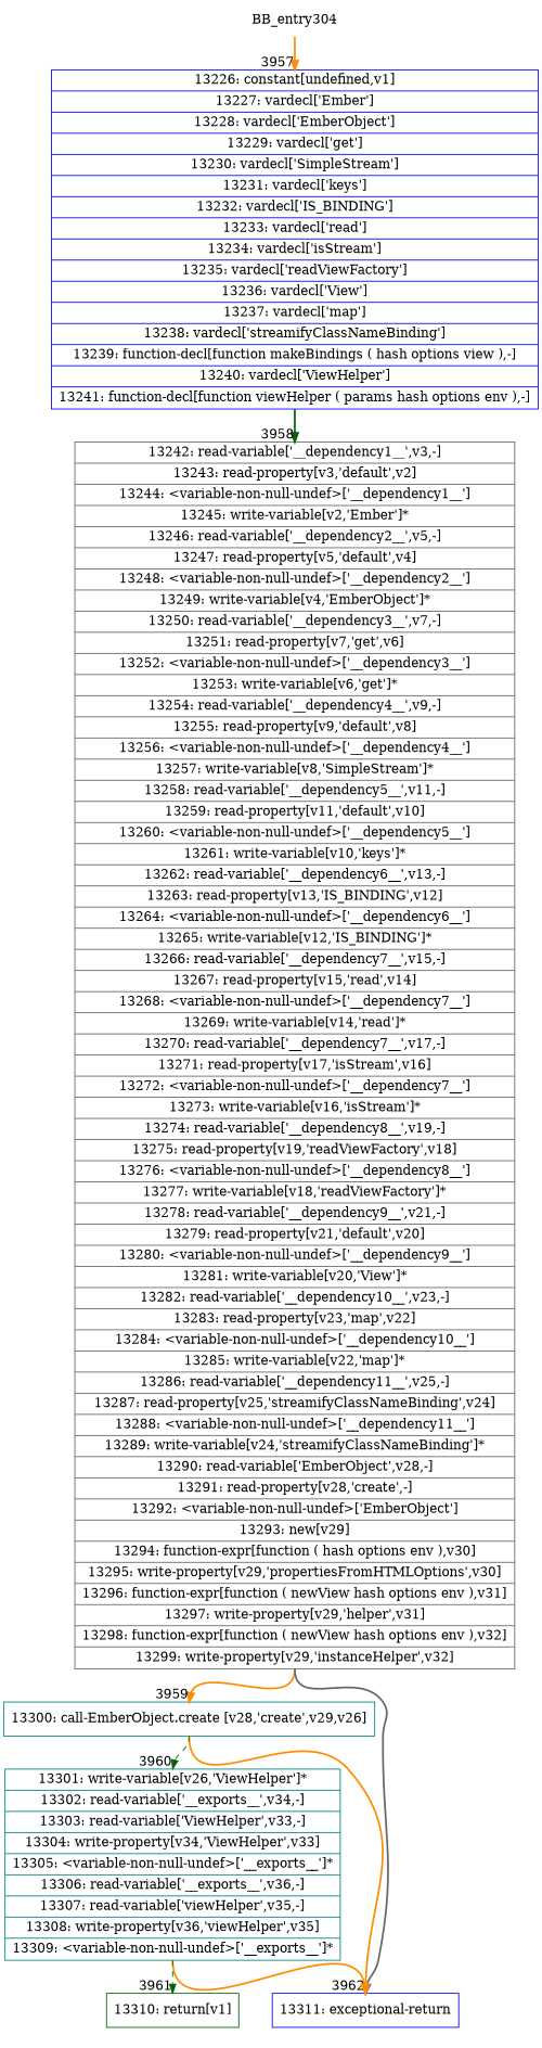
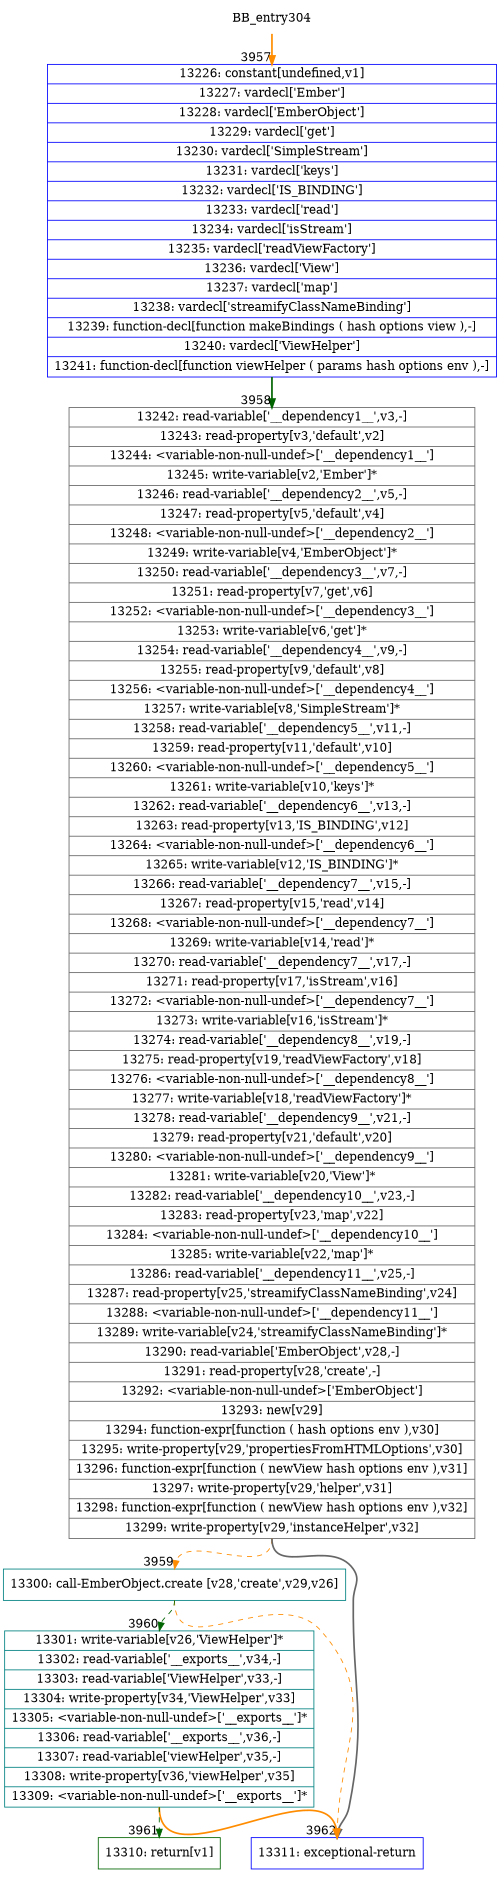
  digraph {
    rankdir=TD
    node [color=blue shape=record]
    edge [color=darkorange headport=n style=bold tailport=s]
    BB_entry304 [shape=none]
    n2 [label="{13226: constant[undefined,v1]|13227: vardecl['Ember']|13228: vardecl['EmberObject']|13229: vardecl['get']|13230: vardecl['SimpleStream']|13231: vardecl['keys']|13232: vardecl['IS_BINDING']|13233: vardecl['read']|13234: vardecl['isStream']|13235: vardecl['readViewFactory']|13236: vardecl['View']|13237: vardecl['map']|13238: vardecl['streamifyClassNameBinding']|13239: function-decl[function makeBindings ( hash options view ),-]|13240: vardecl['ViewHelper']|13241: function-decl[function viewHelper ( params hash options env ),-]}"]
    n3 [color=gray40 label="{13242: read-variable['__dependency1__',v3,-]|13243: read-property[v3,'default',v2]|13244: \<variable-non-null-undef\>['__dependency1__']|13245: write-variable[v2,'Ember']*|13246: read-variable['__dependency2__',v5,-]|13247: read-property[v5,'default',v4]|13248: \<variable-non-null-undef\>['__dependency2__']|13249: write-variable[v4,'EmberObject']*|13250: read-variable['__dependency3__',v7,-]|13251: read-property[v7,'get',v6]|13252: \<variable-non-null-undef\>['__dependency3__']|13253: write-variable[v6,'get']*|13254: read-variable['__dependency4__',v9,-]|13255: read-property[v9,'default',v8]|13256: \<variable-non-null-undef\>['__dependency4__']|13257: write-variable[v8,'SimpleStream']*|13258: read-variable['__dependency5__',v11,-]|13259: read-property[v11,'default',v10]|13260: \<variable-non-null-undef\>['__dependency5__']|13261: write-variable[v10,'keys']*|13262: read-variable['__dependency6__',v13,-]|13263: read-property[v13,'IS_BINDING',v12]|13264: \<variable-non-null-undef\>['__dependency6__']|13265: write-variable[v12,'IS_BINDING']*|13266: read-variable['__dependency7__',v15,-]|13267: read-property[v15,'read',v14]|13268: \<variable-non-null-undef\>['__dependency7__']|13269: write-variable[v14,'read']*|13270: read-variable['__dependency7__',v17,-]|13271: read-property[v17,'isStream',v16]|13272: \<variable-non-null-undef\>['__dependency7__']|13273: write-variable[v16,'isStream']*|13274: read-variable['__dependency8__',v19,-]|13275: read-property[v19,'readViewFactory',v18]|13276: \<variable-non-null-undef\>['__dependency8__']|13277: write-variable[v18,'readViewFactory']*|13278: read-variable['__dependency9__',v21,-]|13279: read-property[v21,'default',v20]|13280: \<variable-non-null-undef\>['__dependency9__']|13281: write-variable[v20,'View']*|13282: read-variable['__dependency10__',v23,-]|13283: read-property[v23,'map',v22]|13284: \<variable-non-null-undef\>['__dependency10__']|13285: write-variable[v22,'map']*|13286: read-variable['__dependency11__',v25,-]|13287: read-property[v25,'streamifyClassNameBinding',v24]|13288: \<variable-non-null-undef\>['__dependency11__']|13289: write-variable[v24,'streamifyClassNameBinding']*|13290: read-variable['EmberObject',v28,-]|13291: read-property[v28,'create',-]|13292: \<variable-non-null-undef\>['EmberObject']|13293: new[v29]|13294: function-expr[function ( hash options env ),v30]|13295: write-property[v29,'propertiesFromHTMLOptions',v30]|13296: function-expr[function ( newView hash options env ),v31]|13297: write-property[v29,'helper',v31]|13298: function-expr[function ( newView hash options env ),v32]|13299: write-property[v29,'instanceHelper',v32]}"]
    n4 [color=teal label="{13300: call-EmberObject.create [v28,'create',v29,v26]}"]
    n5 [label="{13311: exceptional-return}"]
    n6 [color=teal label="{13301: write-variable[v26,'ViewHelper']*|13302: read-variable['__exports__',v34,-]|13303: read-variable['ViewHelper',v33,-]|13304: write-property[v34,'ViewHelper',v33]|13305: \<variable-non-null-undef\>['__exports__']*|13306: read-variable['__exports__',v36,-]|13307: read-variable['viewHelper',v35,-]|13308: write-property[v36,'viewHelper',v35]|13309: \<variable-non-null-undef\>['__exports__']*}"]
    n7 [color=darkgreen label="{13310: return[v1]}"]
    BB_entry304 -> n2 [headlabel="    3957"]
    n2 -> n3 [color=darkgreen headlabel="      3958"]
-   n3 -> n4 [headlabel="      3959"]
+   n3 -> n4 [headlabel="      3959" style=dashed]
    n3 -> n5 [color=gray40 headlabel="      3962"]
-   n4 -> n5
+   n4 -> n5 [style=dashed]
    n4 -> n6 [color=darkgreen headlabel="      3960" style=dashed]
    n6 -> n5
    n6 -> n7 [color=darkgreen headlabel="      3961" style=dashed]
  }
